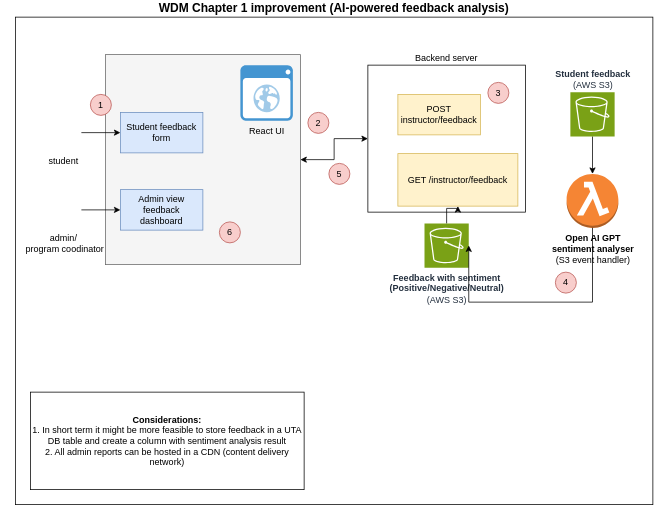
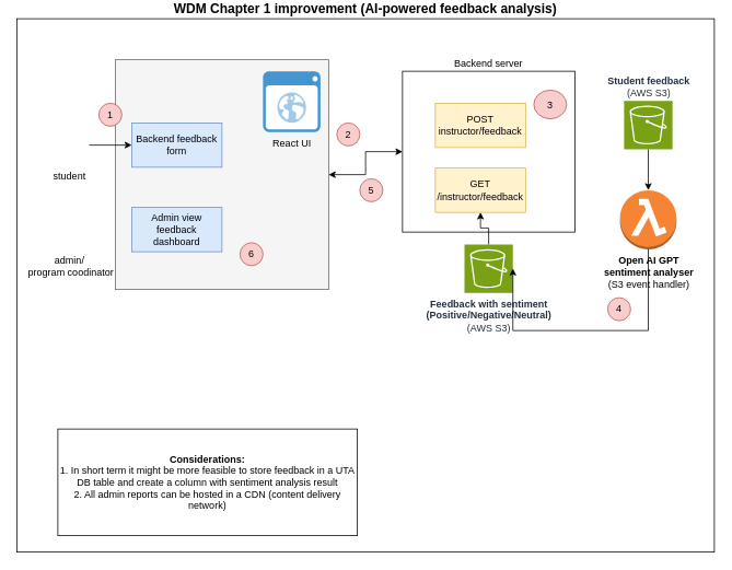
  <mxCell id="0" />
  <mxCell id="1" parent="0" />
  <mxCell id="2" value="WDM Chapter 1 improvement (AI-powered feedback analysis)" style="rounded=0;whiteSpace=wrap;html=1;labelPosition=center;verticalLabelPosition=top;align=center;verticalAlign=bottom;fontSize=16;fontStyle=1" vertex="1" parent="1"><mxGeometry x="20" y="20" width="850" height="650" as="geometry" /></mxCell>
  <mxCell id="3" style="edgeStyle=orthogonalEdgeStyle;rounded=0;orthogonalLoop=1;jettySize=auto;html=1;entryX=0;entryY=0.5;entryDx=0;entryDy=0;startArrow=classic;startFill=1;" edge="1" parent="1" source="4" target="8"><mxGeometry relative="1" as="geometry" /></mxCell>
  <mxCell id="4" value="" style="rounded=0;whiteSpace=wrap;html=1;fillColor=#f5f5f5;fontColor=#333333;strokeColor=#666666;" vertex="1" parent="1"><mxGeometry x="140" y="70" width="260" height="280" as="geometry" /></mxCell>
  <mxCell id="5" value="React UI" style="shadow=0;dashed=0;html=1;strokeColor=none;fillColor=#4495D1;labelPosition=center;verticalLabelPosition=bottom;verticalAlign=top;align=center;outlineConnect=0;shape=mxgraph.veeam.2d.web_ui;" vertex="1" parent="1"><mxGeometry x="320" y="84" width="70" height="74" as="geometry" /></mxCell>
  <mxCell id="6" style="edgeStyle=orthogonalEdgeStyle;rounded=0;orthogonalLoop=1;jettySize=auto;html=1;entryX=0;entryY=0.5;entryDx=0;entryDy=0;" edge="1" parent="1" source="7" target="18"><mxGeometry relative="1" as="geometry" /></mxCell>
  <mxCell id="7" value="student" style="shape=image;html=1;verticalAlign=top;verticalLabelPosition=bottom;labelBackgroundColor=#ffffff;imageAspect=0;aspect=fixed;image=https://cdn1.iconfinder.com/data/icons/ui-essential-17/32/UI_Essential_Outline_1_essential-app-ui-avatar-profile-user-account-128.png" vertex="1" parent="1"><mxGeometry x="60" y="150" width="48" height="48" as="geometry" /></mxCell>
  <mxCell id="8" value="Backend server" style="rounded=0;whiteSpace=wrap;html=1;labelPosition=center;verticalLabelPosition=top;align=center;verticalAlign=bottom;" vertex="1" parent="1"><mxGeometry x="490" y="84" width="210" height="196" as="geometry" /></mxCell>
  <mxCell id="9" style="edgeStyle=orthogonalEdgeStyle;rounded=0;orthogonalLoop=1;jettySize=auto;html=1;entryX=0.5;entryY=0;entryDx=0;entryDy=0;entryPerimeter=0;" edge="1" parent="1" source="10" target="12"><mxGeometry relative="1" as="geometry"><mxPoint x="789" y="260" as="targetPoint" /></mxGeometry></mxCell>
  <mxCell id="10" value="&lt;b&gt;Student feedback&lt;/b&gt;&lt;br&gt;(AWS S3)" style="sketch=0;points=[[0,0,0],[0.25,0,0],[0.5,0,0],[0.75,0,0],[1,0,0],[0,1,0],[0.25,1,0],[0.5,1,0],[0.75,1,0],[1,1,0],[0,0.25,0],[0,0.5,0],[0,0.75,0],[1,0.25,0],[1,0.5,0],[1,0.75,0]];outlineConnect=0;fontColor=#232F3E;fillColor=#7AA116;strokeColor=#ffffff;dashed=0;verticalLabelPosition=top;verticalAlign=bottom;align=center;html=1;fontSize=12;fontStyle=0;aspect=fixed;shape=mxgraph.aws4.resourceIcon;resIcon=mxgraph.aws4.s3;labelPosition=center;" vertex="1" parent="1"><mxGeometry x="760" y="120" width="59" height="59" as="geometry" /></mxCell>
  <mxCell id="11" value="POST instructor/feedback" style="rounded=0;whiteSpace=wrap;html=1;labelPosition=center;verticalLabelPosition=middle;align=center;verticalAlign=middle;fillColor=#fff2cc;strokeColor=#d6b656;" vertex="1" parent="1"><mxGeometry x="530" y="123" width="110" height="54" as="geometry" /></mxCell>
  <mxCell id="12" value="&lt;b&gt;Open AI GPT &lt;br&gt;sentiment analyser&lt;/b&gt;&lt;br&gt;(S3 event handler)" style="outlineConnect=0;dashed=0;verticalLabelPosition=bottom;verticalAlign=top;align=center;html=1;shape=mxgraph.aws3.lambda_function;fillColor=#F58534;gradientColor=none;" vertex="1" parent="1"><mxGeometry x="755" y="229" width="69" height="72" as="geometry" /></mxCell>
  <mxCell id="13" value="&lt;b&gt;Feedback with sentiment &lt;br&gt;(Positive/Negative/Neutral)&lt;/b&gt;&lt;br&gt;(AWS S3)" style="sketch=0;points=[[0,0,0],[0.25,0,0],[0.5,0,0],[0.75,0,0],[1,0,0],[0,1,0],[0.25,1,0],[0.5,1,0],[0.75,1,0],[1,1,0],[0,0.25,0],[0,0.5,0],[0,0.75,0],[1,0.25,0],[1,0.5,0],[1,0.75,0]];outlineConnect=0;fontColor=#232F3E;fillColor=#7AA116;strokeColor=#ffffff;dashed=0;verticalLabelPosition=bottom;verticalAlign=top;align=center;html=1;fontSize=12;fontStyle=0;aspect=fixed;shape=mxgraph.aws4.resourceIcon;resIcon=mxgraph.aws4.s3;labelPosition=center;" vertex="1" parent="1"><mxGeometry x="565.5" y="295" width="59" height="59" as="geometry" /></mxCell>
  <mxCell id="14" style="edgeStyle=orthogonalEdgeStyle;rounded=0;orthogonalLoop=1;jettySize=auto;html=1;entryX=1;entryY=0.5;entryDx=0;entryDy=0;entryPerimeter=0;" edge="1" parent="1" source="12" target="13"><mxGeometry relative="1" as="geometry"><Array as="points"><mxPoint x="790" y="400" /></Array></mxGeometry></mxCell>
- <mxCell id="15" value="GET /instructor/feedback" style="rounded=0;whiteSpace=wrap;html=1;labelPosition=center;verticalLabelPosition=middle;align=center;verticalAlign=middle;fillColor=#fff2cc;strokeColor=#d6b656;" vertex="1" parent="1"><mxGeometry x="530" y="202" width="160" height="70" as="geometry" /></mxCell>
- <mxCell id="16" style="edgeStyle=orthogonalEdgeStyle;rounded=0;orthogonalLoop=1;jettySize=auto;html=1;entryX=0;entryY=0.5;entryDx=0;entryDy=0;" edge="1" parent="1" source="17" target="19"><mxGeometry relative="1" as="geometry" /></mxCell>
+ <mxCell id="15" value="GET /instructor/feedback" style="rounded=0;whiteSpace=wrap;html=1;labelPosition=center;verticalLabelPosition=middle;align=center;verticalAlign=middle;fillColor=#fff2cc;strokeColor=#d6b656;" vertex="1" parent="1"><mxGeometry x="530" y="202" width="110" height="54" as="geometry" /></mxCell>
  <mxCell id="17" value="admin/&lt;br&gt;&amp;nbsp;program coodinator" style="shape=image;html=1;verticalAlign=top;verticalLabelPosition=bottom;labelBackgroundColor=#ffffff;imageAspect=0;aspect=fixed;image=https://cdn1.iconfinder.com/data/icons/ui-essential-17/32/UI_Essential_Outline_1_essential-app-ui-avatar-profile-user-account-128.png" vertex="1" parent="1"><mxGeometry x="60" y="253" width="48" height="48" as="geometry" /></mxCell>
- <mxCell id="18" value="Student feedback form" style="rounded=0;whiteSpace=wrap;html=1;labelPosition=center;verticalLabelPosition=middle;align=center;verticalAlign=middle;fillColor=#dae8fc;strokeColor=#6c8ebf;" vertex="1" parent="1"><mxGeometry x="160" y="147" width="110" height="54" as="geometry" /></mxCell>
+ <mxCell id="18" value="Backend feedback form" style="rounded=0;whiteSpace=wrap;html=1;labelPosition=center;verticalLabelPosition=middle;align=center;verticalAlign=middle;fillColor=#dae8fc;strokeColor=#6c8ebf;" vertex="1" parent="1"><mxGeometry x="160" y="147" width="110" height="54" as="geometry" /></mxCell>
  <mxCell id="19" value="Admin view feedback dashboard" style="rounded=0;whiteSpace=wrap;html=1;labelPosition=center;verticalLabelPosition=middle;align=center;verticalAlign=middle;fillColor=#dae8fc;strokeColor=#6c8ebf;" vertex="1" parent="1"><mxGeometry x="160" y="250" width="110" height="54" as="geometry" /></mxCell>
  <mxCell id="20" value="1" style="ellipse;whiteSpace=wrap;html=1;aspect=fixed;fillColor=#f8cecc;strokeColor=#b85450;" vertex="1" parent="1"><mxGeometry x="120" y="123" width="28" height="28" as="geometry" /></mxCell>
  <mxCell id="21" value="2" style="ellipse;whiteSpace=wrap;html=1;aspect=fixed;fillColor=#f8cecc;strokeColor=#b85450;" vertex="1" parent="1"><mxGeometry x="410" y="147" width="28" height="28" as="geometry" /></mxCell>
- <mxCell id="22" value="3" style="ellipse;whiteSpace=wrap;html=1;aspect=fixed;fillColor=#f8cecc;strokeColor=#b85450;" vertex="1" parent="1"><mxGeometry x="650" y="107" width="28" height="28" as="geometry" /></mxCell>
+ <mxCell id="22" value="3" style="ellipse;whiteSpace=wrap;html=1;aspect=fixed;fillColor=#f8cecc;strokeColor=#b85450;" vertex="1" parent="1"><mxGeometry x="650" y="107" width="40" height="35" as="geometry" /></mxCell>
  <mxCell id="23" value="4" style="ellipse;whiteSpace=wrap;html=1;aspect=fixed;fillColor=#f8cecc;strokeColor=#b85450;" vertex="1" parent="1"><mxGeometry x="740" y="360" width="28" height="28" as="geometry" /></mxCell>
  <mxCell id="24" style="edgeStyle=orthogonalEdgeStyle;rounded=0;orthogonalLoop=1;jettySize=auto;html=1;exitX=0.5;exitY=0;exitDx=0;exitDy=0;exitPerimeter=0;" edge="1" parent="1" source="13" target="15"><mxGeometry relative="1" as="geometry" /></mxCell>
  <mxCell id="25" value="5" style="ellipse;whiteSpace=wrap;html=1;aspect=fixed;fillColor=#f8cecc;strokeColor=#b85450;" vertex="1" parent="1"><mxGeometry x="438" y="215" width="28" height="28" as="geometry" /></mxCell>
- <mxCell id="26" value="&lt;b&gt;Considerations:&lt;/b&gt;&lt;br&gt;1. In short term it might be more feasible to store feedback in a UTA DB table and create a column with sentiment analysis result&lt;br&gt;2. All admin reports can be hosted in a CDN (content delivery network)" style="rounded=0;whiteSpace=wrap;html=1;labelPosition=center;verticalLabelPosition=middle;align=center;verticalAlign=middle;" vertex="1" parent="1"><mxGeometry x="40" y="520" width="365" height="130" as="geometry" /></mxCell>
+ <mxCell id="26" value="&lt;b&gt;Considerations:&lt;/b&gt;&lt;br&gt;1. In short term it might be more feasible to store feedback in a UTA DB table and create a column with sentiment analysis result&lt;br&gt;2. All admin reports can be hosted in a CDN (content delivery network)" style="rounded=0;whiteSpace=wrap;html=1;labelPosition=center;verticalLabelPosition=middle;align=center;verticalAlign=middle;" vertex="1" parent="1"><mxGeometry x="70" y="520" width="365" height="130" as="geometry" /></mxCell>
  <mxCell id="27" value="6" style="ellipse;whiteSpace=wrap;html=1;aspect=fixed;fillColor=#f8cecc;strokeColor=#b85450;" vertex="1" parent="1"><mxGeometry x="292" y="293" width="28" height="28" as="geometry" /></mxCell>
